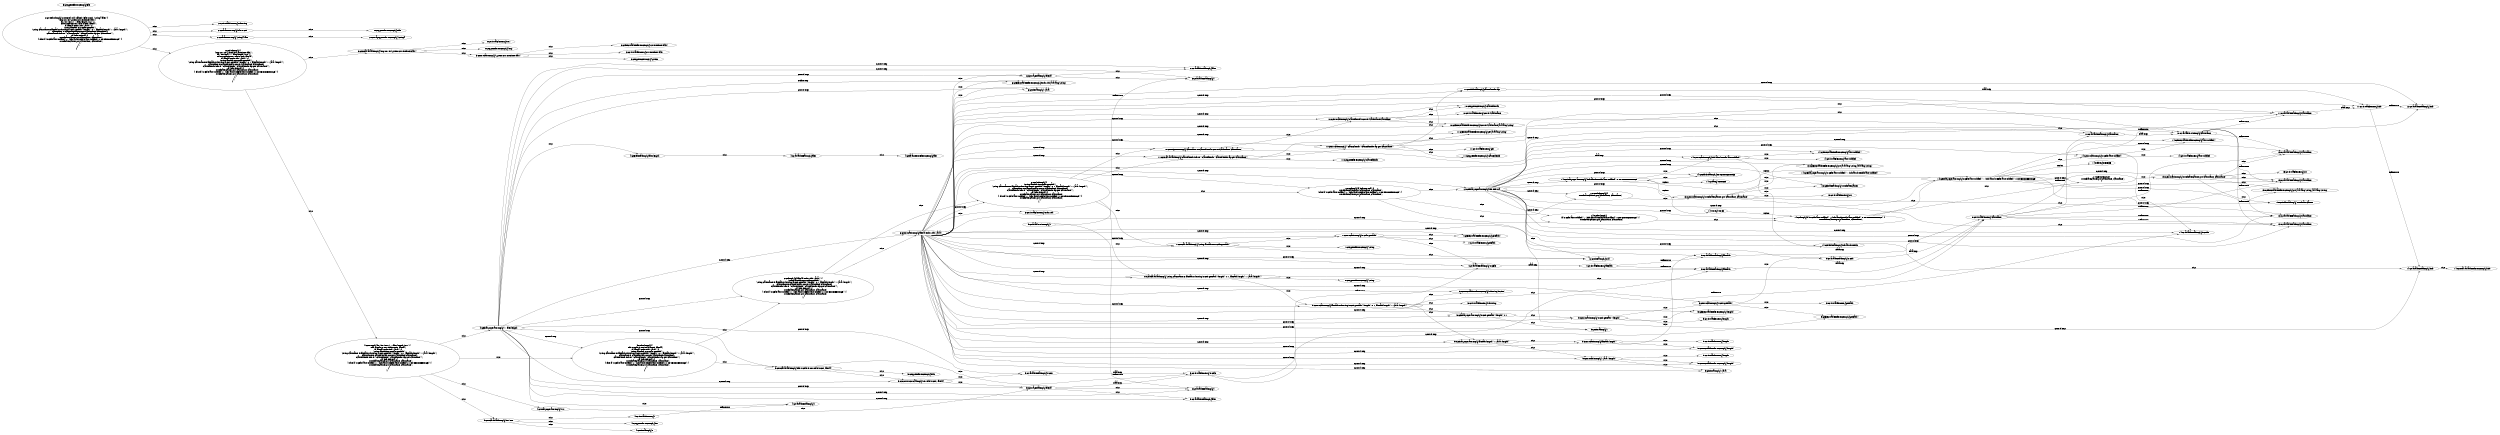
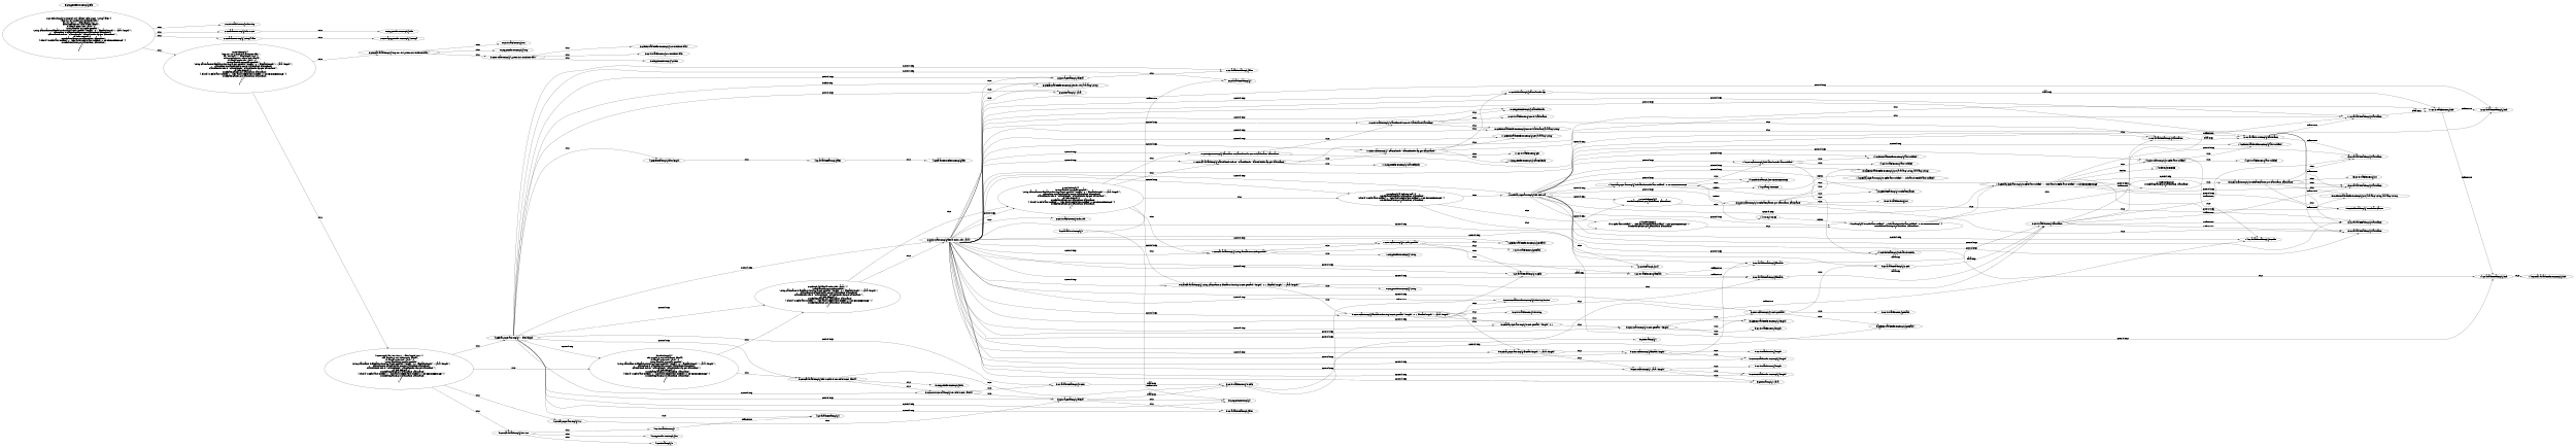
  digraph {
    rankdir=LR
    node [shape=ellipse]
    n1 [label="2:CtVirtualElement@substring"]
    n2 [label="2:CtParameterImpl@File srcDir"]
    n3 [label="2:CtTypeReferenceImpl@File"]
    n4 [label="2:CtParameterImpl@String[] files"]
    n5 [label="2:CtArrayTypeReferenceImpl@String[]"]
    n6 [label="3:CtTypeReferenceImpl@long"]
    n7 [label="3:CtExecutableReferenceImpl@currentTimeMillis()"]
    n8 [label="3:CtVirtualElement@currentTimeMillis"]
    n9 [label="3:CtTypeAccessImpl@System"]
    n10 [label="3:CtInvocationImpl@System.currentTimeMillis()"]
    n11 [label="3:CtVirtualElement@now"]
    n12 [label="3:CtLocalVariableImpl@long now = System.currentTimeMillis()"]
    n13 [label="4:CtTypeReferenceImpl@int"]
    n14 [label="4:CtLiteralImpl@0"]
    n15 [label="4:CtVirtualElement@i"]
    n16 [label="4:CtVariableReadImpl@i"]
    n17 [label="4:CtLocalVariableImpl@int i = 0"]
    n18 [label="4:CtVariableReadImpl@files"]
    n19 [label="4:CtParameterReferenceImpl@files"]
    n20 [label="4:CtFieldReadImpl@files.length"]
    n21 [label="4:CtBinaryOperatorImpl@i < files.length"]
    n22 [label="5:CtVariableReadImpl@srcDir"]
    n23 [label="5:CtVariableReadImpl@files"]
-   n24 [label="5:CtVariableReadImpl@i"]
+   n24 [label="5:CtTypeAccessImpl@i"]
    n25 [label="5:CtArrayReadImpl@files[i]"]
    n26 [label="5:CtConstructorCallImpl@new File(srcDir, files[i])"]
    n27 [label="5:CtLocalVariableImpl@File srcFile = new File(srcDir, files[i])"]
    n28 [label="6:CtExecutableReferenceImpl@endsWith(java.lang.String)"]
    n29 [label="6:CtVariableReadImpl@files"]
    n30 [label="6:CtVariableReadImpl@i"]
    n31 [label="6:CtArrayReadImpl@files[i]"]
    n32 [label="6:CtLiteralImpl@\".java\""]
    n33 [label="6:CtInvocationImpl@files[i].endsWith(\".java\")"]
    n34 [label="6:CtIfImpl@if (files[i].endsWith(\".java\")) \{\n    String filePath = srcFile.getPath();\n    String className = filePath.substring(srcDir.getPath().length() + 1, filePath.length() - \".java\".length());\n    className = ClassFileUtils.convertSlashName(className);\n    ClassFileInfo info = ((ClassFileInfo) (classFileInfoMap.get(className)));\n    if (info == null) \{\n        outOfDateClasses.put(className, className);\n    \} else if (srcFile.lastModified() > (info.absoluteFile.lastModified() + TIME_TOLERANCE)) \{\n        outOfDateClasses.put(className, className);\n    \}\n\}"]
    n35 [label="4:CtBlockImpl@\{\n    File srcFile = new File(srcDir, files[i]);\n    if (files[i].endsWith(\".java\")) \{\n        String filePath = srcFile.getPath();\n        String className = filePath.substring(srcDir.getPath().length() + 1, filePath.length() - \".java\".length());\n        className = ClassFileUtils.convertSlashName(className);\n        ClassFileInfo info = ((ClassFileInfo) (classFileInfoMap.get(className)));\n        if (info == null) \{\n            outOfDateClasses.put(className, className);\n        \} else if (srcFile.lastModified() > (info.absoluteFile.lastModified() + TIME_TOLERANCE)) \{\n            outOfDateClasses.put(className, className);\n        \}\n    \}\n\}"]
    n36 [label="5:CtVirtualElement@srcFile"]
    n37 [label="5:CtTypeReferenceImpl@File"]
    n38 [label="7:CtVariableReadImpl@srcFile"]
    n39 [label="6:CtVirtualElement@endsWith"]
    n40 [label="7:CtExecutableReferenceImpl@getPath()"]
    n41 [label="7:CtInvocationImpl@srcFile.getPath()"]
    n42 [label="7:CtLocalVariableImpl@String filePath = srcFile.getPath()"]
    n43 [label="9:CtExecutableReferenceImpl@substring(int,int)"]
    n44 [label="9:CtVariableReadImpl@filePath"]
    n45 [label="9:CtExecutableReferenceImpl@length()"]
    n46 [label="9:CtExecutableReferenceImpl@getPath()"]
    n47 [label="9:CtVariableReadImpl@srcDir"]
    n48 [label="9:CtInvocationImpl@srcDir.getPath()"]
    n49 [label="9:CtInvocationImpl@srcDir.getPath().length()"]
    n50 [label="9:CtLiteralImpl@1"]
    n51 [label="9:CtBinaryOperatorImpl@srcDir.getPath().length() + 1"]
    n52 [label="9:CtExecutableReferenceImpl@length()"]
    n53 [label="9:CtVariableReadImpl@filePath"]
    n54 [label="9:CtInvocationImpl@filePath.length()"]
    n55 [label="9:CtExecutableReferenceImpl@length()"]
    n56 [label="9:CtLiteralImpl@\".java\""]
    n57 [label="9:CtInvocationImpl@\".java\".length()"]
    n58 [label="9:CtBinaryOperatorImpl@filePath.length() - \".java\".length()"]
    n59 [label="9:CtInvocationImpl@filePath.substring(srcDir.getPath().length() + 1, filePath.length() - \".java\".length())"]
    n60 [label="8:CtLocalVariableImpl@String className = filePath.substring(srcDir.getPath().length() + 1, filePath.length() - \".java\".length())"]
    n61 [label="10:CtVariableWriteImpl@className"]
    n62 [label="10:CtExecutableReferenceImpl@convertSlashName(java.lang.String)"]
    n63 [label="10:CtTypeAccessImpl@ClassFileUtils"]
    n64 [label="10:CtVariableReadImpl@className"]
    n65 [label="10:CtInvocationImpl@ClassFileUtils.convertSlashName(className)"]
    n66 [label="10:CtAssignmentImpl@className = ClassFileUtils.convertSlashName(className)"]
    n67 [label="11:CtExecutableReferenceImpl@get(java.lang.String)"]
    n68 [label="11:CtFieldReadImpl@classFileInfoMap"]
    n69 [label="11:CtVariableReadImpl@className"]
    n70 [label="11:CtInvocationImpl@((ClassFileInfo) (classFileInfoMap.get(className)))"]
    n71 [label="11:CtLocalVariableImpl@ClassFileInfo info = ((ClassFileInfo) (classFileInfoMap.get(className)))"]
    n72 [label="12:CtVariableReadImpl@info"]
    n73 [label="12:CtLiteralImpl@null"]
    n74 [label="12:CtBinaryOperatorImpl@info == null"]
    n75 [label="12:CtIfImpl@if (info == null) \{\n    outOfDateClasses.put(className, className);\n\} else if (srcFile.lastModified() > (info.absoluteFile.lastModified() + TIME_TOLERANCE)) \{\n    outOfDateClasses.put(className, className);\n\}"]
    n76 [label="6:CtBlockImpl@\{\n    String filePath = srcFile.getPath();\n    String className = filePath.substring(srcDir.getPath().length() + 1, filePath.length() - \".java\".length());\n    className = ClassFileUtils.convertSlashName(className);\n    ClassFileInfo info = ((ClassFileInfo) (classFileInfoMap.get(className)));\n    if (info == null) \{\n        outOfDateClasses.put(className, className);\n    \} else if (srcFile.lastModified() > (info.absoluteFile.lastModified() + TIME_TOLERANCE)) \{\n        outOfDateClasses.put(className, className);\n    \}\n\}"]
    n77 [label="4:CtVariableWriteImpl@i"]
    n78 [label="4:CtUnaryOperatorImpl@i++"]
    n79 [label="5:CtTypeReferenceImpl@File"]
    n80 [label="14:CtVariableReadImpl@srcFile"]
    n81 [label="7:CtVirtualElement@filePath"]
    n82 [label="7:CtVirtualElement@getPath"]
    n83 [label="7:CtTypeReferenceImpl@String"]
    n84 [label="8:CtVirtualElement@className"]
    n85 [label="9:CtVirtualElement@getPath"]
    n86 [label="9:CtVirtualElement@length"]
    n87 [label="9:CtVirtualElement@length"]
    n88 [label="9:CtVirtualElement@length"]
    n89 [label="9:CtVirtualElement@substring"]
    n90 [label="8:CtTypeReferenceImpl@String"]
    n91 [label="13:CtVariableReadImpl@className"]
    n92 [label="13:CtVariableReadImpl@className"]
    n93 [label="15:CtVariableReadImpl@className"]
    n94 [label="15:CtVariableReadImpl@className"]
    n95 [label="10:CtVirtualElement@convertSlashName"]
    n96 [label="11:CtVirtualElement@info"]
    n97 [label="11:CtVirtualElement@get"]
    n98 [label="11:CtTypeReferenceImpl@ClassFileInfo"]
    n99 [label="11:CtTypeReferenceImpl@ClassFileInfo"]
    n100 [label="14:CtVariableReadImpl@info"]
    n101 [label="13:CtExecutableReferenceImpl@put(java.lang.String,java.lang.String)"]
    n102 [label="13:CtFieldReadImpl@outOfDateClasses"]
    n103 [label="13:CtInvocationImpl@outOfDateClasses.put(className, className)"]
    n104 [label="12:CtBlockImpl@\{\n    outOfDateClasses.put(className, className);\n\}"]
    n105 [label="14:CtExecutableReferenceImpl@lastModified()"]
    n106 [label="14:CtInvocationImpl@srcFile.lastModified()"]
    n107 [label="14:CtExecutableReferenceImpl@lastModified()"]
    n108 [label="14:CtFieldReadImpl@info.absoluteFile"]
    n109 [label="14:CtInvocationImpl@info.absoluteFile.lastModified()"]
    n110 [label="14:CtFieldReadImpl@TIME_TOLERANCE"]
    n111 [label="14:CtBinaryOperatorImpl@(info.absoluteFile.lastModified() + TIME_TOLERANCE)"]
    n112 [label="14:CtBinaryOperatorImpl@srcFile.lastModified() > (info.absoluteFile.lastModified() + TIME_TOLERANCE)"]
    n113 [label="14:CtIfImpl@if (srcFile.lastModified() > (info.absoluteFile.lastModified() + TIME_TOLERANCE)) \{\n    outOfDateClasses.put(className, className);\n\}"]
    n114 [label="14:CtBlockImpl@\n    if (srcFile.lastModified() > (info.absoluteFile.lastModified() + TIME_TOLERANCE)) \{\n        outOfDateClasses.put(className, className);\n    \}\n"]
    n115 [label="14:CtLocalVariableReferenceImpl@info"]
    n116 [label="13:CtVirtualElement@put"]
    n117 [label="14:CtVirtualElement@lastModified"]
    n118 [label="14:CtVirtualElement@lastModified"]
    n119 [label="14:Update@UPDATE"]
    n120 [label="14:Move@MOVE"]
    n121 [label="15:CtExecutableReferenceImpl@put(java.lang.String,java.lang.String)"]
    n122 [label="15:CtFieldReadImpl@outOfDateClasses"]
    n123 [label="15:CtInvocationImpl@outOfDateClasses.put(className, className)"]
    n124 [label="14:CtBlockImpl@\{\n    outOfDateClasses.put(className, className);\n\}"]
    n125 [label="14:Delete@DELETE"]
    n126 [label="14:CtBinaryOperatorImpl@srcFile.lastModified() > info.absoluteFile.lastModified()"]
    n127 [label="15:CtVirtualElement@put"]
    n128 [label="4:CtForImpl@for (int i = 0; i < files.length; i++) \{\n    File srcFile = new File(srcDir, files[i]);\n    if (files[i].endsWith(\".java\")) \{\n        String filePath = srcFile.getPath();\n        String className = filePath.substring(srcDir.getPath().length() + 1, filePath.length() - \".java\".length());\n        className = ClassFileUtils.convertSlashName(className);\n        ClassFileInfo info = ((ClassFileInfo) (classFileInfoMap.get(className)));\n        if (info == null) \{\n            outOfDateClasses.put(className, className);\n        \} else if (srcFile.lastModified() > (info.absoluteFile.lastModified() + TIME_TOLERANCE)) \{\n            outOfDateClasses.put(className, className);\n        \}\n    \}\n\}"]
    n129 [label="2:CtBlockImpl@\{\n    long now = System.currentTimeMillis();\n    for (int i = 0; i < files.length; i++) \{\n        File srcFile = new File(srcDir, files[i]);\n        if (files[i].endsWith(\".java\")) \{\n            String filePath = srcFile.getPath();\n            String className = filePath.substring(srcDir.getPath().length() + 1, filePath.length() - \".java\".length());\n            className = ClassFileUtils.convertSlashName(className);\n            ClassFileInfo info = ((ClassFileInfo) (classFileInfoMap.get(className)));\n            if (info == null) \{\n                outOfDateClasses.put(className, className);\n            \} else if (srcFile.lastModified() > (info.absoluteFile.lastModified() + TIME_TOLERANCE)) \{\n                outOfDateClasses.put(className, className);\n            \}\n        \}\n    \}\n\}"]
    n130 [label="2:CtMethodImpl@protected void scanDir(File srcDir, String[] files) \{\n    long now = System.currentTimeMillis();\n    for (int i = 0; i < files.length; i++) \{\n        File srcFile = new File(srcDir, files[i]);\n        if (files[i].endsWith(\".java\")) \{\n            String filePath = srcFile.getPath();\n            String className = filePath.substring(srcDir.getPath().length() + 1, filePath.length() - \".java\".length());\n            className = ClassFileUtils.convertSlashName(className);\n            ClassFileInfo info = ((ClassFileInfo) (classFileInfoMap.get(className)));\n            if (info == null) \{\n                outOfDateClasses.put(className, className);\n            \} else if (srcFile.lastModified() > (info.absoluteFile.lastModified() + TIME_TOLERANCE)) \{\n                outOfDateClasses.put(className, className);\n            \}\n        \}\n    \}\n\}"]
    n2 -> n3 [label=AST]
    n4 -> n5 [label=AST]
    n10 -> n7 [label=AST]
    n10 -> n8 [label=AST]
    n10 -> n9 [label=AST]
    n12 -> n6 [label=AST]
    n12 -> n10 [label=AST]
    n12 -> n11 [label=AST]
    n15 -> n16 [label="Define-Use"]
    n17 -> n13 [label=AST]
    n17 -> n14 [label=AST]
    n17 -> n15 [label=AST]
    n18 -> n19 [label=AST]
    n20 -> n18 [label=AST]
    n21 -> n16 [label=AST]
    n21 -> n20 [label=AST]
    n21 -> n22 [label="Control Dep"]
    n21 -> n23 [label="Control Dep"]
    n21 -> n24 [label="Control Dep"]
    n21 -> n25 [label="Control Dep"]
    n21 -> n26 [label="Control Dep"]
    n21 -> n27 [label="Control Dep"]
    n21 -> n28 [label="Define Dep"]
    n21 -> n29 [label="Control Dep"]
    n21 -> n30 [label="Control Dep"]
    n21 -> n31 [label="Control Dep"]
    n21 -> n32 [label="Control Dep"]
    n21 -> n33 [label="Control Dep"]
    n21 -> n34 [label="Control Dep"]
    n21 -> n35 [label="Control Dep"]
    n22 -> n36 [label="Data Dep"]
    n25 -> n23 [label=AST]
    n25 -> n24 [label=AST]
    n25 -> n36 [label="Data Dep"]
    n26 -> n22 [label=AST]
    n26 -> n25 [label=AST]
    n27 -> n26 [label=AST]
    n27 -> n36 [label=AST]
    n27 -> n37 [label=AST]
    n31 -> n29 [label=AST]
-   n31 -> n30 [label=AST]
    n33 -> n28 [label=AST]
    n33 -> n31 [label=AST]
    n33 -> n32 [label=AST]
    n33 -> n38 [label="Control Dep"]
    n33 -> n39 [label=AST]
    n33 -> n40 [label="Control Dep"]
    n33 -> n41 [label="Control Dep"]
    n33 -> n42 [label="Control Dep"]
    n33 -> n43 [label="Control Dep"]
    n33 -> n44 [label="Control Dep"]
    n33 -> n45 [label="Control Dep"]
    n33 -> n46 [label="Control Dep"]
    n33 -> n47 [label="Control Dep"]
    n33 -> n48 [label="Control Dep"]
    n33 -> n49 [label="Control Dep"]
    n33 -> n50 [label="Control Dep"]
    n33 -> n51 [label="Control Dep"]
    n33 -> n52 [label="Control Dep"]
    n33 -> n53 [label="Control Dep"]
    n33 -> n54 [label="Control Dep"]
    n33 -> n55 [label="Control Dep"]
    n33 -> n56 [label="Control Dep"]
    n33 -> n57 [label="Control Dep"]
    n33 -> n58 [label="Control Dep"]
    n33 -> n59 [label="Control Dep"]
    n33 -> n60 [label="Control Dep"]
    n33 -> n61 [label="Control Dep"]
    n33 -> n62 [label="Control Dep"]
    n33 -> n63 [label="Control Dep"]
    n33 -> n64 [label="Control Dep"]
    n33 -> n65 [label="Control Dep"]
    n33 -> n66 [label="Control Dep"]
    n33 -> n67 [label="Control Dep"]
    n33 -> n68 [label="Control Dep"]
    n33 -> n69 [label="Control Dep"]
    n33 -> n70 [label="Control Dep"]
    n33 -> n71 [label="Control Dep"]
    n33 -> n72 [label="Control Dep"]
    n33 -> n73 [label="Control Dep"]
    n33 -> n74 [label="Control Dep"]
    n33 -> n75 [label="Control Dep"]
    n33 -> n76 [label="Control Dep"]
    n34 -> n33 [label=AST]
    n34 -> n76 [label=AST]
    n35 -> n27 [label=AST]
    n35 -> n34 [label=AST]
    n36 -> n38 [label="Define-Use"]
    n36 -> n80 [label="Define-Use"]
    n38 -> n81 [label="Data Dep"]
    n41 -> n38 [label=AST]
    n41 -> n40 [label=AST]
    n41 -> n82 [label=AST]
    n42 -> n41 [label=AST]
-   n42 -> n73 [label=AST]
+   n42 -> n81 [label=AST]
    n42 -> n83 [label=AST]
    n44 -> n84 [label="Data Dep"]
    n47 -> n84 [label="Data Dep"]
    n48 -> n46 [label=AST]
    n48 -> n47 [label=AST]
    n48 -> n85 [label=AST]
    n49 -> n45 [label=AST]
    n49 -> n48 [label=AST]
    n49 -> n86 [label=AST]
    n51 -> n49 [label=AST]
-   n51 -> n50 [label=AST]
    n53 -> n84 [label="Data Dep"]
    n54 -> n52 [label=AST]
    n54 -> n53 [label=AST]
    n54 -> n87 [label=AST]
    n57 -> n55 [label=AST]
    n57 -> n56 [label=AST]
    n57 -> n88 [label=AST]
    n58 -> n54 [label=AST]
    n58 -> n57 [label=AST]
    n59 -> n43 [label=AST]
    n59 -> n44 [label=AST]
    n59 -> n51 [label=AST]
    n59 -> n58 [label=AST]
    n59 -> n89 [label=AST]
    n60 -> n59 [label=AST]
    n60 -> n84 [label=AST]
    n60 -> n90 [label=AST]
    n61 -> n69 [label="Define-Use"]
    n61 -> n91 [label="Define-Use"]
    n61 -> n92 [label="Define-Use"]
    n61 -> n93 [label="Define-Use"]
    n61 -> n94 [label="Define-Use"]
    n64 -> n61 [label="Data Dep"]
    n65 -> n62 [label=AST]
    n65 -> n63 [label=AST]
    n65 -> n64 [label=AST]
    n65 -> n95 [label=AST]
    n66 -> n61 [label=AST]
    n66 -> n65 [label=AST]
    n68 -> n96 [label="Data Dep"]
    n69 -> n96 [label="Data Dep"]
    n70 -> n67 [label=AST]
    n70 -> n68 [label=AST]
    n70 -> n69 [label=AST]
    n70 -> n97 [label=AST]
    n70 -> n98 [label=AST]
    n71 -> n70 [label=AST]
    n71 -> n96 [label=AST]
    n71 -> n99 [label=AST]
    n74 -> n72 [label=AST]
    n74 -> n73 [label=AST]
    n74 -> n80 [label="Control Dep"]
    n74 -> n91 [label="Control Dep"]
    n74 -> n92 [label="Control Dep"]
    n74 -> n100 [label="Control Dep"]
    n74 -> n101 [label="Control Dep"]
    n74 -> n102 [label="Control Dep"]
    n74 -> n103 [label="Control Dep"]
    n74 -> n104 [label="Control Dep"]
    n74 -> n105 [label="Control Dep"]
    n74 -> n106 [label="Control Dep"]
    n74 -> n107 [label="Control Dep"]
    n74 -> n108 [label="Control Dep"]
-   n74 -> n109 [label="Data Dep"]
+   n74 -> n109 [label="Control Dep"]
    n74 -> n110 [label="Control Dep"]
    n74 -> n111 [label="Control Dep"]
    n74 -> n112 [label="Control Dep"]
    n74 -> n113 [label="Control Dep"]
    n74 -> n114 [label="Control Dep"]
    n75 -> n74 [label=AST]
    n75 -> n104 [label=AST]
    n75 -> n114 [label=AST]
    n76 -> n42 [label=AST]
    n76 -> n60 [label=AST]
    n76 -> n66 [label=AST]
    n76 -> n71 [label=AST]
    n76 -> n75 [label=AST]
    n77 -> n24 [label="Define-Use"]
    n77 -> n30 [label="Define-Use"]
    n78 -> n25 [label=AST]
    n81 -> n44 [label="Define-Use"]
    n81 -> n53 [label="Define-Use"]
    n84 -> n64 [label="Define-Use"]
    n84 -> n69 [label="Define-Use"]
    n84 -> n91 [label="Define-Use"]
    n84 -> n92 [label="Define-Use"]
    n84 -> n93 [label="Define-Use"]
    n84 -> n94 [label="Define-Use"]
    n96 -> n72 [label="Define-Use"]
    n96 -> n100 [label="Define-Use"]
    n100 -> n115 [label=AST]
    n103 -> n91 [label=AST]
    n103 -> n92 [label=AST]
    n103 -> n101 [label=AST]
    n103 -> n102 [label=AST]
    n103 -> n116 [label=AST]
    n104 -> n103 [label=AST]
    n106 -> n80 [label=AST]
    n106 -> n105 [label=AST]
    n106 -> n117 [label=AST]
    n108 -> n100 [label=AST]
    n109 -> n107 [label=AST]
    n109 -> n108 [label=AST]
    n109 -> n118 [label=AST]
    n111 -> n109 [label=AST]
    n111 -> n110 [label=AST]
    n111 -> n119 [label=Action]
    n111 -> n120 [label=Action]
    n112 -> n93 [label="Control Dep"]
    n112 -> n94 [label="Control Dep"]
    n112 -> n106 [label=AST]
    n112 -> n111 [label=AST]
    n112 -> n121 [label="Control Dep"]
    n112 -> n122 [label="Control Dep"]
    n112 -> n123 [label="Control Dep"]
    n112 -> n124 [label="Control Dep"]
    n112 -> n125 [label=Action]
    n113 -> n112 [label=AST]
    n113 -> n124 [label=AST]
    n114 -> n113 [label=AST]
    n119 -> n126 [label=Action]
    n120 -> n113 [label=Action]
    n123 -> n93 [label=AST]
    n123 -> n94 [label=AST]
    n123 -> n121 [label=AST]
    n123 -> n122 [label=AST]
    n123 -> n127 [label=AST]
    n124 -> n123 [label=AST]
    n128 -> n17 [label=AST]
    n128 -> n21 [label=AST]
    n128 -> n35 [label=AST]
    n128 -> n78 [label=AST]
    n129 -> n12 [label=AST]
    n129 -> n128 [label=AST]
    n130 -> n1 [label=AST]
    n130 -> n2 [label=AST]
    n130 -> n4 [label=AST]
    n130 -> n129 [label=AST]
  }
